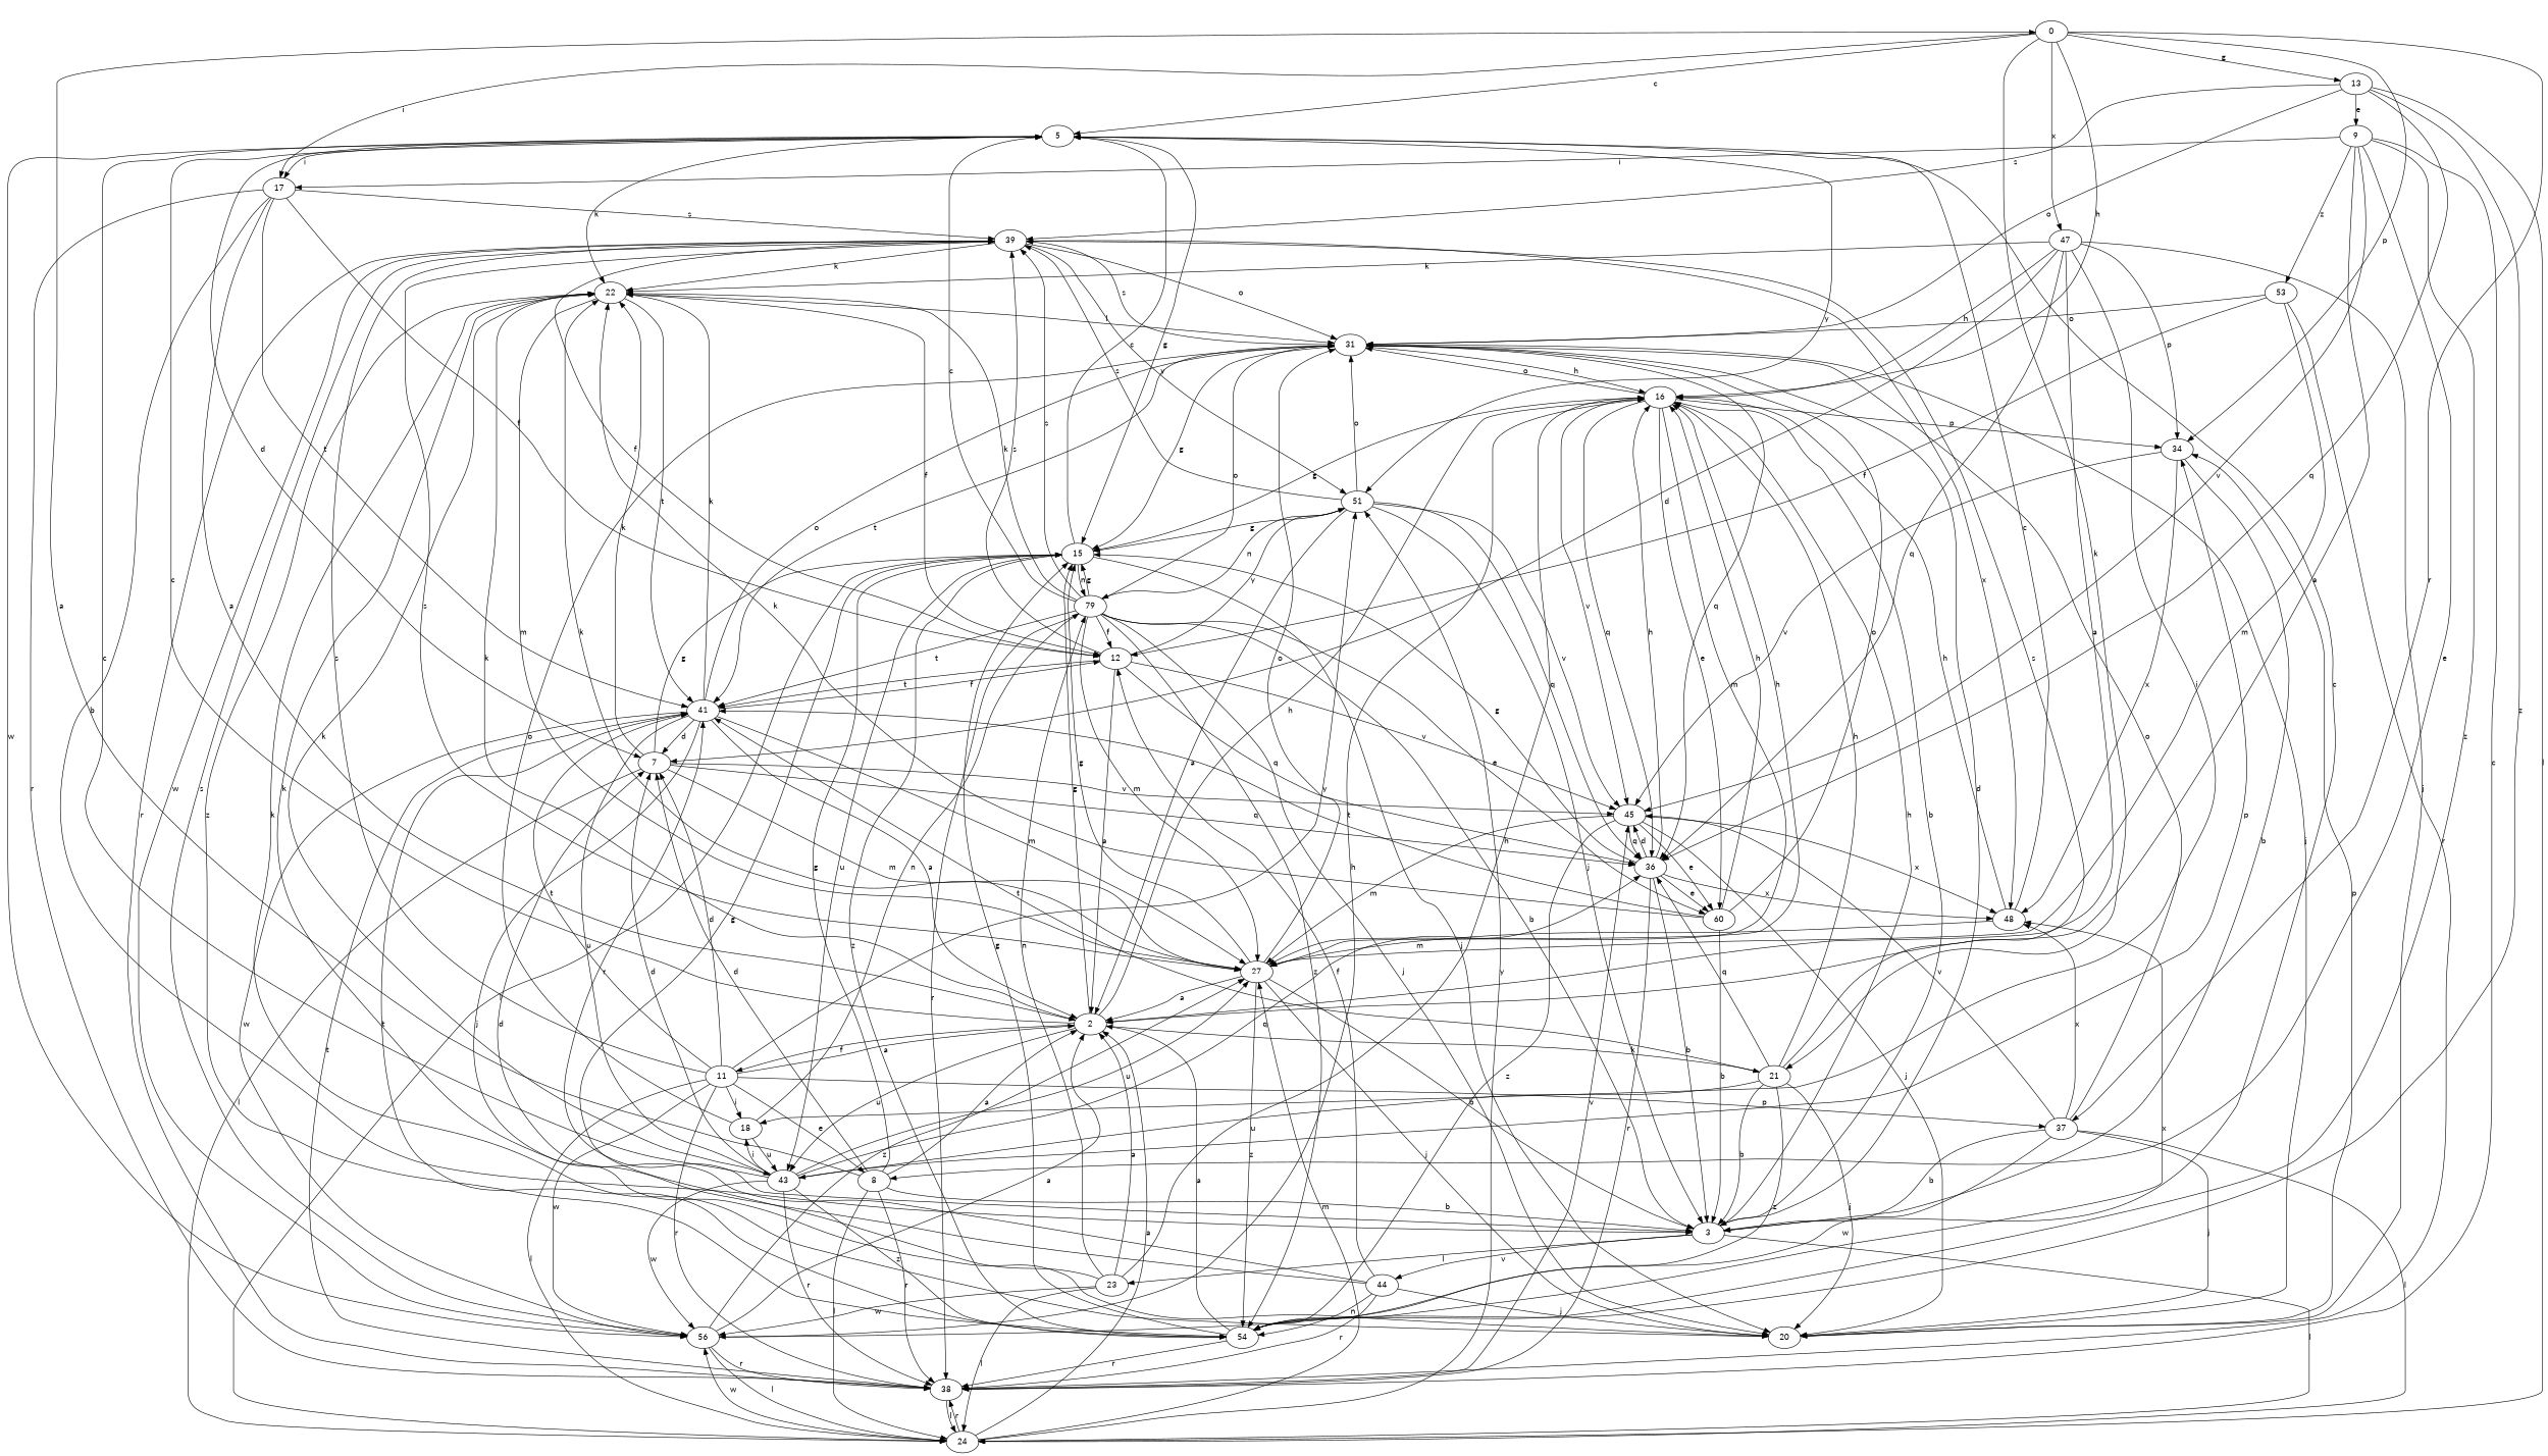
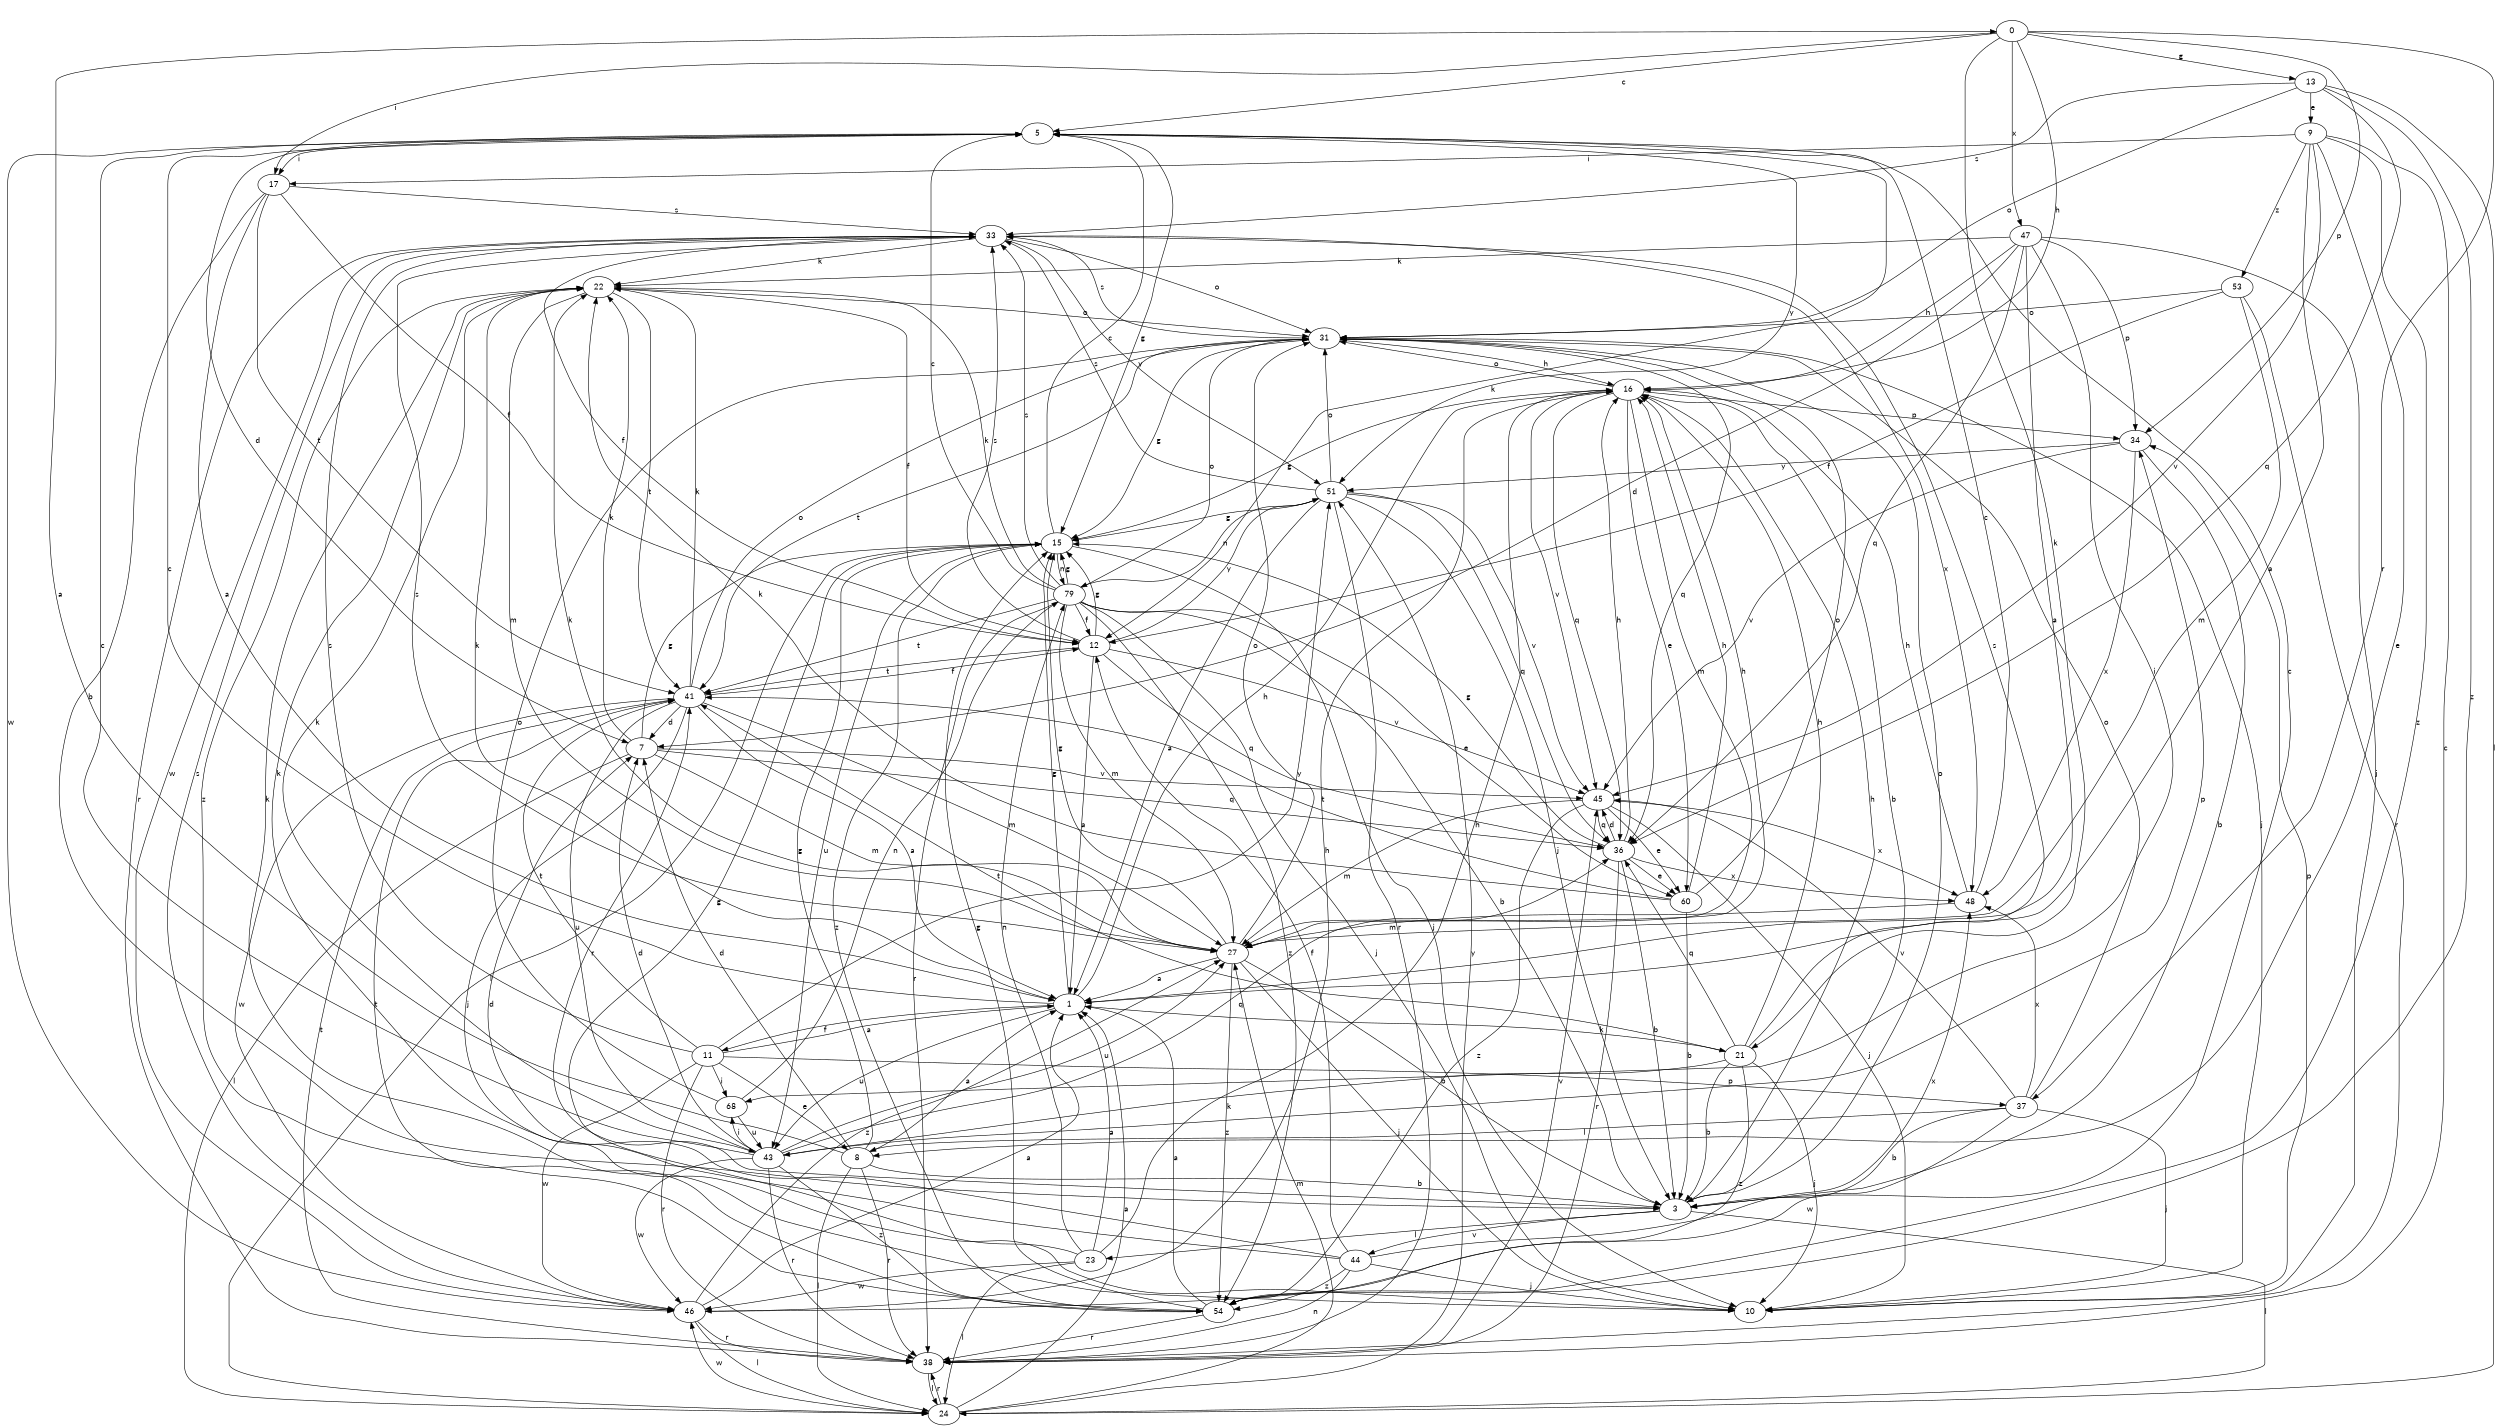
  strict digraph {
    fontname=Lato
    node [fontname=Lato]
    edge [fontname=Lato]
    0
    5
    13
    16
    17
    21
    34
    37
    47
    15
    7
    22
-   46 [label=56]
+   46
    51
    24
    31
    36
    9
    54
-   39
+   39 [label=33]
    3
    27
    45
    n24 [label=60]
-   1 [label=2]
+   1
    41
    38
    12
    43
-   20
+   20 [label=10]
    48
-   18
+   18 [label=68]
    11
    8
    n35 [label=79]
    23
    44
    53
    0 -> 5 [label=c]
    0 -> 13 [label=g]
    0 -> 16 [label=h]
    0 -> 17 [label=i]
    0 -> 21 [label=k]
    0 -> 34 [label=p]
    0 -> 37 [label=r]
    0 -> 47 [label=x]
    5 -> 17 [label=i]
    5 -> 15 [label=g]
    5 -> 7 [label=d]
-   5 -> 22 [label=k]
+   5 -> 12 [label=k]
    5 -> 46 [label=w]
    5 -> 51 [label=y]
    13 -> 24 [label=l]
    13 -> 31 [label=o]
    13 -> 36 [label=q]
    13 -> 9 [label=e]
    13 -> 54 [label=z]
    13 -> 39 [label=s]
    16 -> 34 [label=p]
    16 -> 15 [label=g]
    16 -> 31 [label=o]
    16 -> 36 [label=q]
    16 -> 3 [label=b]
    16 -> 27 [label=m]
    16 -> 45 [label=v]
    16 -> n24 [label=e]
    17 -> 39 [label=s]
    17 -> 3 [label=b]
    17 -> 1 [label=a]
    17 -> 41 [label=t]
-   17 -> 38 [label=r]
+   51 -> 38 [label=r]
    17 -> 12 [label=f]
    21 -> 16 [label=h]
    21 -> 36 [label=q]
    21 -> 54 [label=z]
    21 -> 39 [label=s]
    21 -> 3 [label=b]
    21 -> 41 [label=t]
-   21 -> 43 [label=u]
+   21 -> 43 [label=k]
    21 -> 20 [label=j]
+   34 -> 51 [label=y]
    34 -> 3 [label=b]
    34 -> 45 [label=v]
    34 -> 48 [label=x]
    37 -> 46 [label=w]
-   37 -> 24 [label=l]
+   37 -> 8 [label=l]
    37 -> 31 [label=o]
    37 -> 3 [label=b]
    37 -> 45 [label=v]
    37 -> 20 [label=j]
    37 -> 48 [label=x]
    47 -> 16 [label=h]
    47 -> 34 [label=p]
    47 -> 7 [label=d]
    47 -> 22 [label=k]
    47 -> 36 [label=q]
    47 -> 1 [label=a]
    47 -> 20 [label=j]
    47 -> 18 [label=i]
    15 -> 5 [label=c]
    15 -> 24 [label=l]
    15 -> 54 [label=z]
    15 -> 43 [label=u]
    15 -> 20 [label=j]
    15 -> n35 [label=n]
    7 -> 15 [label=g]
    7 -> 22 [label=k]
    7 -> 24 [label=l]
    7 -> 36 [label=q]
    7 -> 27 [label=m]
    7 -> 45 [label=v]
-   22 -> 31 [label=l]
+   22 -> 31 [label=o]
    22 -> 54 [label=z]
    22 -> 27 [label=m]
    22 -> 41 [label=t]
    22 -> 12 [label=f]
    46 -> 16 [label=h]
    46 -> 24 [label=l]
    46 -> 39 [label=s]
    46 -> 27 [label=z]
    46 -> 1 [label=a]
    46 -> 38 [label=r]
    51 -> 15 [label=g]
    51 -> 31 [label=o]
    51 -> 36 [label=q]
    51 -> 39 [label=s]
    51 -> 3 [label=j]
    51 -> 45 [label=v]
    51 -> 1 [label=a]
    51 -> n35 [label=n]
    24 -> 46 [label=w]
    24 -> 51 [label=y]
    24 -> 27 [label=m]
    24 -> 1 [label=a]
    24 -> 38 [label=r]
    31 -> 16 [label=h]
    31 -> 15 [label=g]
    31 -> 36 [label=q]
    31 -> 39 [label=s]
    31 -> 41 [label=t]
    31 -> 20 [label=j]
    36 -> 16 [label=h]
    36 -> 15 [label=g]
    36 -> 3 [label=b]
    36 -> 45 [label=d]
    36 -> n24 [label=e]
    36 -> 38 [label=r]
    36 -> 48 [label=x]
    9 -> 17 [label=i]
    9 -> 54 [label=z]
    9 -> 45 [label=v]
    9 -> 1 [label=a]
    9 -> 38 [label=c]
    9 -> 8 [label=e]
    9 -> 53 [label=z]
    54 -> 15 [label=g]
    54 -> 1 [label=a]
    54 -> 41 [label=t]
    54 -> 38 [label=r]
-   54 -> 48 [label=x]
+   44 -> 48 [label=x]
    39 -> 22 [label=k]
    39 -> 46 [label=w]
    39 -> 51 [label=y]
    39 -> 31 [label=o]
    39 -> 38 [label=r]
    39 -> 12 [label=f]
    39 -> 48 [label=x]
    3 -> 5 [label=c]
    3 -> 16 [label=h]
    3 -> 24 [label=l]
-   3 -> 31 [label=d]
+   3 -> 31 [label=o]
    3 -> 41 [label=r]
    3 -> 23 [label=l]
    3 -> 44 [label=v]
    27 -> 16 [label=h]
    27 -> 15 [label=g]
    27 -> 22 [label=k]
    27 -> 31 [label=o]
    27 -> 54 [label=z]
    27 -> 39 [label=s]
    27 -> 3 [label=b]
    27 -> 1 [label=a]
    27 -> 20 [label=j]
    45 -> 36 [label=q]
    45 -> 54 [label=z]
    45 -> 27 [label=m]
    45 -> n24 [label=e]
    45 -> 20 [label=j]
    45 -> 48 [label=x]
    n24 -> 16 [label=h]
    n24 -> 22 [label=k]
    n24 -> 31 [label=o]
    n24 -> 3 [label=b]
    n24 -> 41 [label=t]
    1 -> 5 [label=c]
    1 -> 16 [label=h]
    1 -> 21 [label=k]
    1 -> 15 [label=g]
    1 -> 22 [label=k]
    1 -> 43 [label=u]
    1 -> 11 [label=f]
    41 -> 7 [label=d]
    41 -> 22 [label=k]
    41 -> 46 [label=w]
    41 -> 31 [label=o]
    41 -> 27 [label=m]
    41 -> 1 [label=a]
    41 -> 12 [label=f]
    41 -> 43 [label=u]
    41 -> 20 [label=j]
    38 -> 24 [label=l]
    38 -> 45 [label=v]
    38 -> 41 [label=t]
+   12 -> 15 [label=g]
    12 -> 51 [label=y]
    12 -> 36 [label=q]
    12 -> 39 [label=s]
    12 -> 45 [label=v]
    12 -> 1 [label=a]
    12 -> 41 [label=t]
    43 -> 5 [label=c]
    43 -> 34 [label=p]
    43 -> 7 [label=d]
    43 -> 22 [label=k]
    43 -> 46 [label=w]
    43 -> 36 [label=q]
    43 -> 54 [label=z]
    43 -> 27 [label=u]
    43 -> 38 [label=r]
    43 -> 18 [label=i]
    20 -> 34 [label=p]
    20 -> 22 [label=k]
    48 -> 5 [label=c]
    48 -> 16 [label=h]
    48 -> 27 [label=m]
    18 -> 31 [label=o]
    18 -> 43 [label=u]
    18 -> n35 [label=n]
    11 -> 37 [label=p]
-   11 -> 7 [label=d]
    11 -> 46 [label=w]
    11 -> 51 [label=y]
-   11 -> 24 [label=l]
    11 -> 39 [label=s]
    11 -> 1 [label=a]
    11 -> 41 [label=t]
    11 -> 38 [label=r]
    11 -> 18 [label=i]
    11 -> 8 [label=e]
    8 -> 0 [label=a]
    8 -> 15 [label=g]
    8 -> 7 [label=d]
    8 -> 24 [label=l]
    8 -> 3 [label=b]
    8 -> 1 [label=a]
    8 -> 38 [label=r]
    n35 -> 5 [label=c]
    n35 -> 15 [label=g]
    n35 -> 22 [label=k]
    n35 -> 31 [label=o]
    n35 -> 54 [label=z]
    n35 -> 39 [label=s]
    n35 -> 3 [label=b]
    n35 -> 27 [label=m]
    n35 -> n24 [label=e]
    n35 -> 41 [label=t]
    n35 -> 38 [label=r]
    n35 -> 12 [label=f]
    n35 -> 20 [label=j]
    23 -> 16 [label=h]
    23 -> 15 [label=g]
    23 -> 46 [label=w]
    23 -> 24 [label=l]
    23 -> 1 [label=a]
    23 -> n35 [label=n]
    44 -> 7 [label=d]
    44 -> 22 [label=k]
-   44 -> 54 [label=n]
-   44 -> 38 [label=r]
+   44 -> 54 [label=z]
+   44 -> 38 [label=n]
    44 -> 12 [label=f]
    44 -> 20 [label=j]
    53 -> 31 [label=o]
    53 -> 27 [label=m]
    53 -> 38 [label=r]
    53 -> 12 [label=f]
  }
